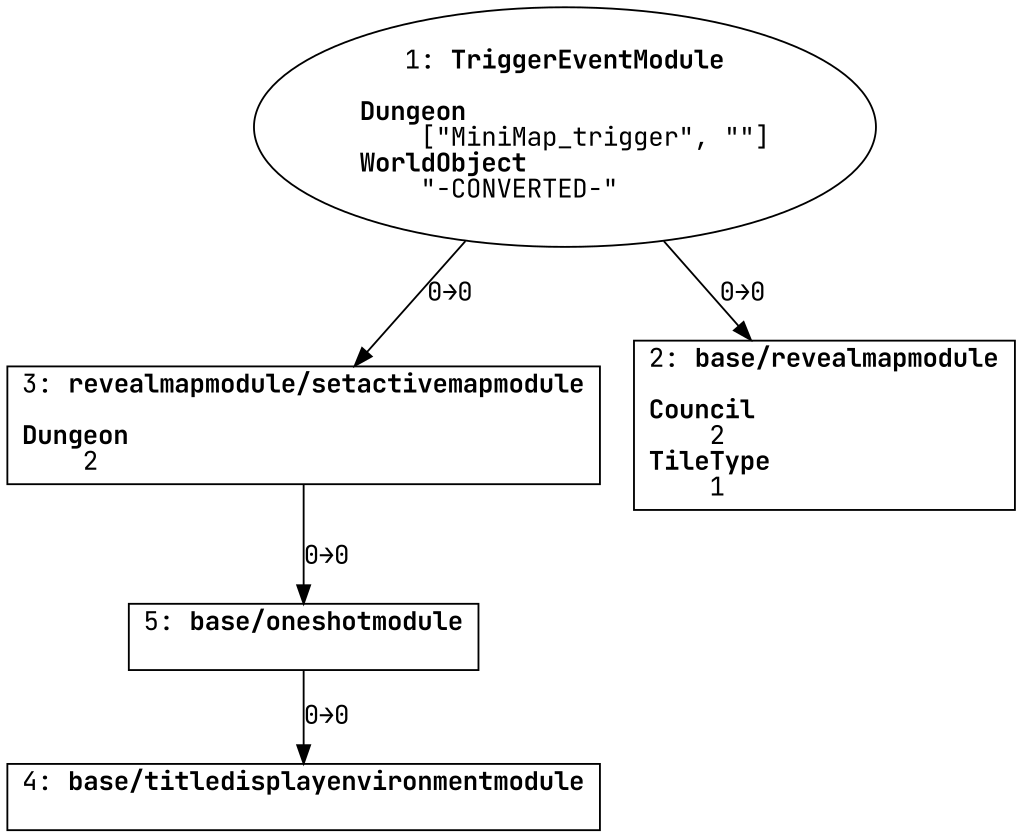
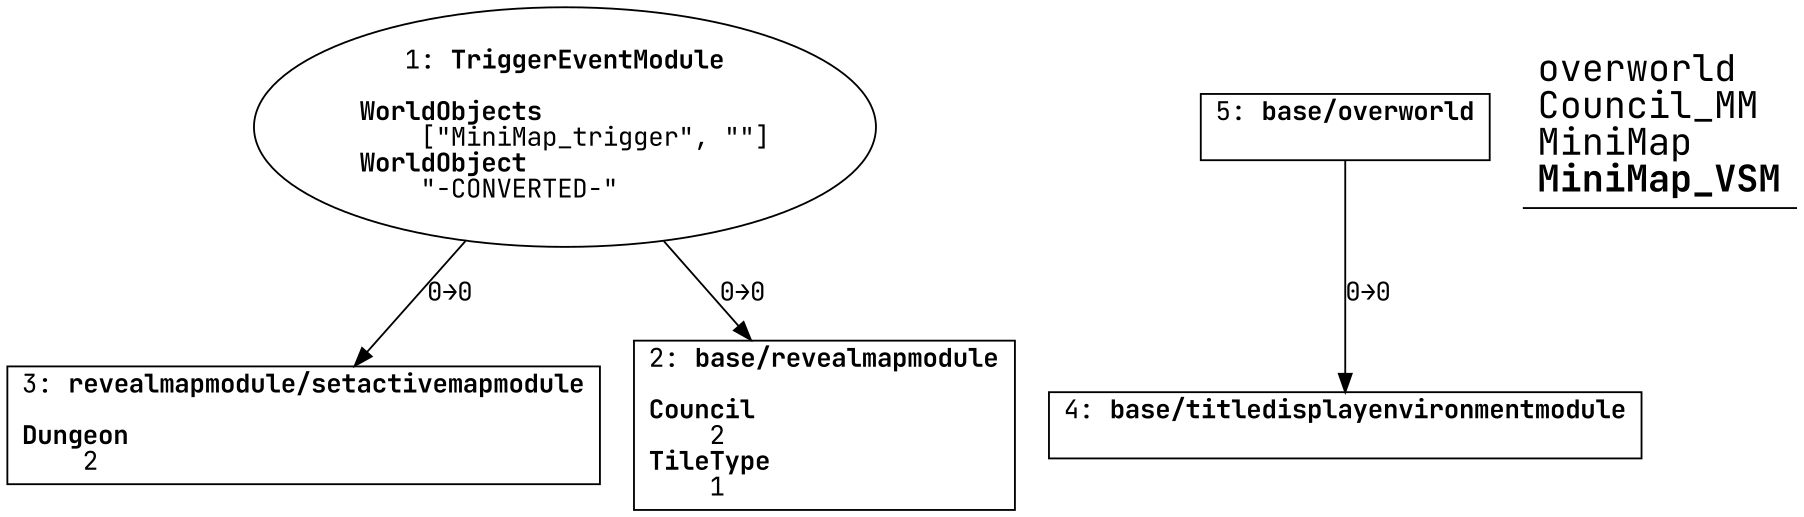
  digraph {
    fontname="JetBrains Mono"
    splines=spline
    node [fontname="JetBrains Mono" shape=box]
    edge [fontname="JetBrains Mono"]
-   n1 [label=<1: <b>TriggerEventModule</b><br/><br/><b>Dungeon</b><br align="left"/>    [&quot;MiniMap_trigger&quot;, &quot;&quot;]<br align="left"/><b>WorldObject</b><br align="left"/>    &quot;-CONVERTED-&quot;<br align="left"/>> shape=oval]
+   n1 [label=<1: <b>TriggerEventModule</b><br/><br/><b>WorldObjects</b><br align="left"/>    [&quot;MiniMap_trigger&quot;, &quot;&quot;]<br align="left"/><b>WorldObject</b><br align="left"/>    &quot;-CONVERTED-&quot;<br align="left"/>> shape=oval]
    n2 [label=<3: <b>revealmapmodule/setactivemapmodule</b><br/><br/><b>Dungeon</b><br align="left"/>    2<br align="left"/>>]
    n3 [label=<2: <b>base/revealmapmodule</b><br/><br/><b>Council</b><br align="left"/>    2<br align="left"/><b>TileType</b><br align="left"/>    1<br align="left"/>>]
-   n4 [label=<5: <b>base/oneshotmodule</b><br/><br/>>]
+   n4 [label=<5: <b>base/overworld</b><br/><br/>>]
    n5 [label=<4: <b>base/titledisplayenvironmentmodule</b><br/><br/>>]
+   n6 [label=<<font point-size="20">overworld<br align="left"/>Council_MM<br align="left"/>MiniMap<br align="left"/><b>MiniMap_VSM</b><br align="left"/></font>> shape=underline]
    n1 -> n2 [label="0→0"]
    n1 -> n3 [label="0→0"]
-   n2 -> n4 [label="0→0"]
    n4 -> n5 [label="0→0"]
  }
